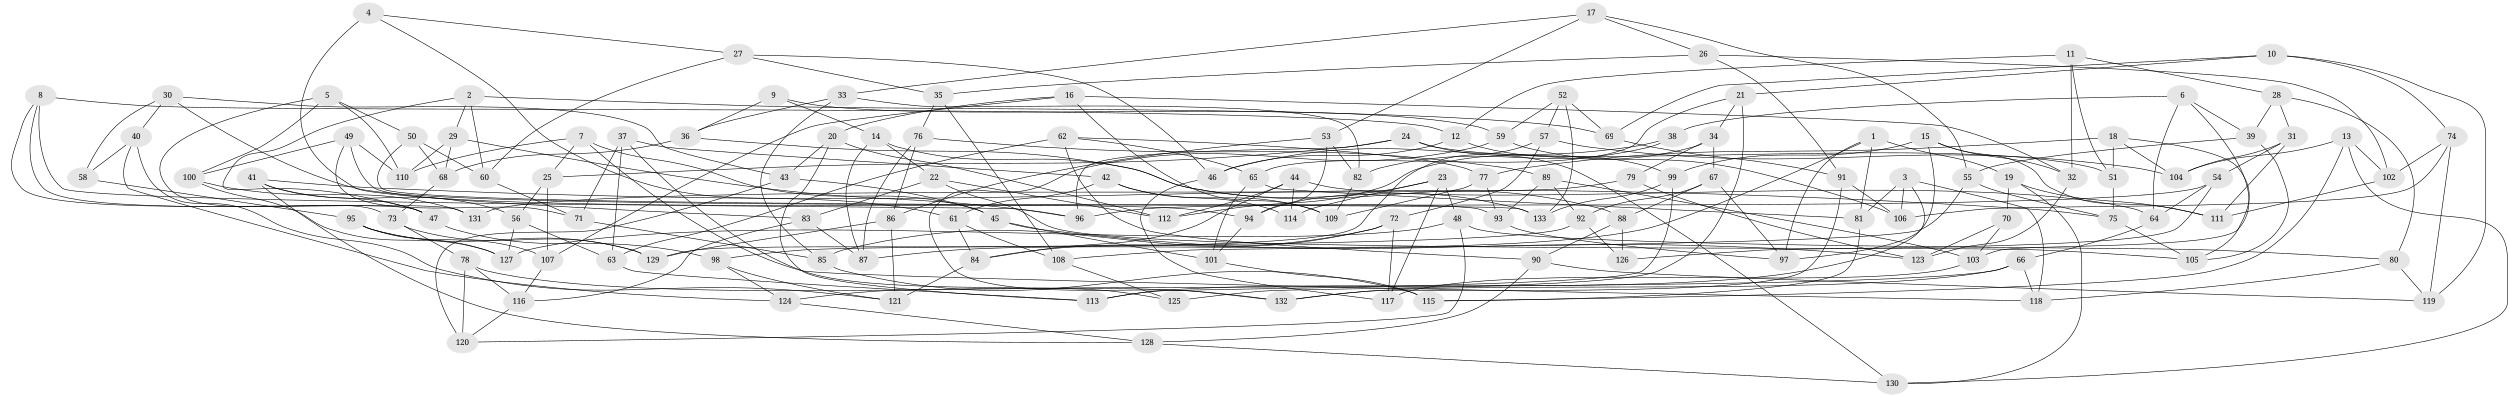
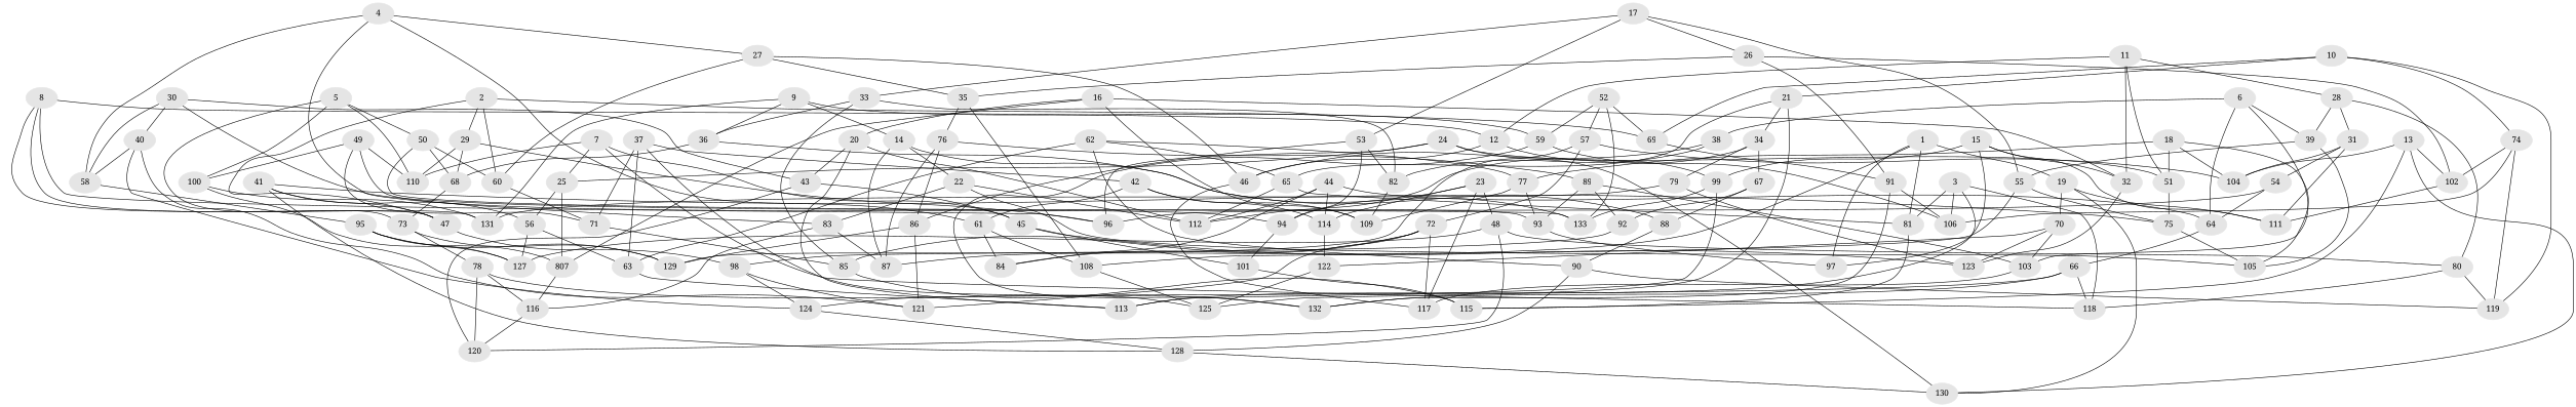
  graph {
    fontname="Noto Serif"
    node [color=gray90 fontname="Noto Serif" style=filled]
    edge [fontname="Noto Serif"]
    1
    19
    81
    87
    97
    130
    111
    70
    115
    2
    29
    47
    60
    69
    110
    96
    68
    98
    71
    91
    3
    106
    113
    118
    4
    27
    58
    61
    83
    46
    35
    95
    108
    84
    116
    5
    50
    73
    100
    133
    129
    78
    131
    127
    6
    38
    39
    64
    103
    82
    55
    105
    66
    117
    7
    25
    45
-   107
+   107 [label=807]
    56
    123
    101
    8
    12
    99
    9
    14
    36
    59
    22
    88
    132
    10
    21
    74
    119
    34
    65
    125
    102
    11
    28
    32
    51
    31
    80
    75
    13
    104
    112
    15
    16
    20
    109
    43
    17
    26
    33
    53
    85
    94
    86
    18
    77
    93
+   122
    120
    67
    79
    23
    48
    114
    24
    63
    76
    54
    30
    40
    121
    124
-   126
    92
    89
    90
    37
    42
    128
    41
    44
    49
    52
    57
    72
    62
    1 -- 19
    1 -- 81
    1 -- 87
    1 -- 97
    19 -- 130
    19 -- 111
    19 -- 70
    81 -- 115
    70 -- 103
    70 -- 123
+   70 -- 122
    2 -- 29
    2 -- 47
    2 -- 60
    2 -- 69
    29 -- 110
    29 -- 96
    29 -- 68
    47 -- 98
    60 -- 71
    69 -- 91
    68 -- 73
    98 -- 121
    98 -- 124
    71 -- 85
    91 -- 106
    91 -- 132
    3 -- 81
    3 -- 106
    3 -- 113
    3 -- 118
    4 -- 27
+   4 -- 58
    4 -- 61
    4 -- 83
    27 -- 60
    27 -- 46
    27 -- 35
    58 -- 95
    61 -- 108
    61 -- 84
    83 -- 87
    83 -- 116
    46 -- 117
    35 -- 108
    35 -- 76
    95 -- 129
    95 -- 127
    95 -- 107
    108 -- 125
-   84 -- 121
+   72 -- 121
    116 -- 120
    5 -- 110
    5 -- 50
    5 -- 73
    5 -- 100
    50 -- 60
    50 -- 68
    50 -- 133
    73 -- 129
    73 -- 78
    100 -- 131
    100 -- 127
    78 -- 116
    78 -- 132
    78 -- 120
    6 -- 38
    6 -- 39
    6 -- 64
    6 -- 103
    38 -- 46
    38 -- 82
    39 -- 55
    39 -- 105
    64 -- 66
    103 -- 117
    82 -- 109
    55 -- 108
    55 -- 75
    66 -- 118
    66 -- 132
    66 -- 124
    7 -- 110
    7 -- 118
    7 -- 25
    7 -- 45
    25 -- 107
    25 -- 56
    45 -- 123
    45 -- 101
    107 -- 116
    56 -- 127
    56 -- 63
    101 -- 115
    8 -- 47
    8 -- 96
    8 -- 131
    8 -- 12
    12 -- 46
    12 -- 99
    99 -- 113
    99 -- 133
+   9 -- 131
    9 -- 14
    9 -- 36
    9 -- 59
    14 -- 87
    14 -- 133
    14 -- 22
    36 -- 68
    36 -- 88
    59 -- 106
    59 -- 132
    22 -- 83
    22 -- 105
    22 -- 112
-   88 -- 126
    88 -- 90
    10 -- 69
    10 -- 21
    10 -- 74
    10 -- 119
    21 -- 34
    21 -- 65
    21 -- 125
    74 -- 106
    74 -- 119
    74 -- 102
    34 -- 112
    34 -- 67
    34 -- 79
    65 -- 81
-   65 -- 101
+   65 -- 112
    102 -- 111
    11 -- 12
    11 -- 28
    11 -- 32
    11 -- 51
    28 -- 39
    28 -- 31
    28 -- 80
    32 -- 123
    51 -- 75
    31 -- 111
    31 -- 104
    31 -- 54
    80 -- 118
    80 -- 119
    75 -- 105
    13 -- 130
    13 -- 115
    13 -- 102
    13 -- 104
    15 -- 97
    15 -- 111
    15 -- 99
    15 -- 32
    16 -- 107
    16 -- 32
    16 -- 20
    16 -- 109
    20 -- 113
    20 -- 112
    20 -- 43
    43 -- 45
    43 -- 120
    17 -- 55
    17 -- 26
    17 -- 33
    17 -- 53
    26 -- 91
    26 -- 35
    26 -- 102
    33 -- 82
    33 -- 36
    33 -- 85
    53 -- 82
    53 -- 94
    53 -- 86
    85 -- 115
    94 -- 101
    86 -- 129
    86 -- 121
    18 -- 105
    18 -- 51
    18 -- 104
    18 -- 77
    77 -- 109
    77 -- 93
    93 -- 97
-   67 -- 97
+   122 -- 125
    67 -- 88
    67 -- 92
    79 -- 131
    79 -- 123
    23 -- 117
    23 -- 94
    23 -- 48
    23 -- 114
    48 -- 127
    48 -- 80
    48 -- 120
+   114 -- 122
    24 -- 130
    24 -- 96
    24 -- 25
    24 -- 51
    63 -- 113
    76 -- 87
    76 -- 86
    76 -- 89
    54 -- 96
    54 -- 64
-   54 -- 126
    30 -- 58
    30 -- 43
    30 -- 94
    30 -- 40
    40 -- 58
    40 -- 121
    40 -- 124
    124 -- 128
    92 -- 98
-   92 -- 126
    89 -- 103
    89 -- 93
    89 -- 92
    90 -- 119
    90 -- 128
    37 -- 71
    37 -- 125
    37 -- 63
    37 -- 42
    42 -- 61
    42 -- 109
    42 -- 114
    128 -- 130
    41 -- 47
    41 -- 56
    41 -- 75
    41 -- 128
    44 -- 84
    44 -- 64
    44 -- 112
    44 -- 114
    49 -- 110
    49 -- 71
    49 -- 100
    49 -- 93
    52 -- 69
    52 -- 133
    52 -- 59
    52 -- 57
    57 -- 129
    57 -- 104
    57 -- 72
    72 -- 84
    72 -- 117
    72 -- 85
    62 -- 65
    62 -- 77
    62 -- 63
    62 -- 90
  }
